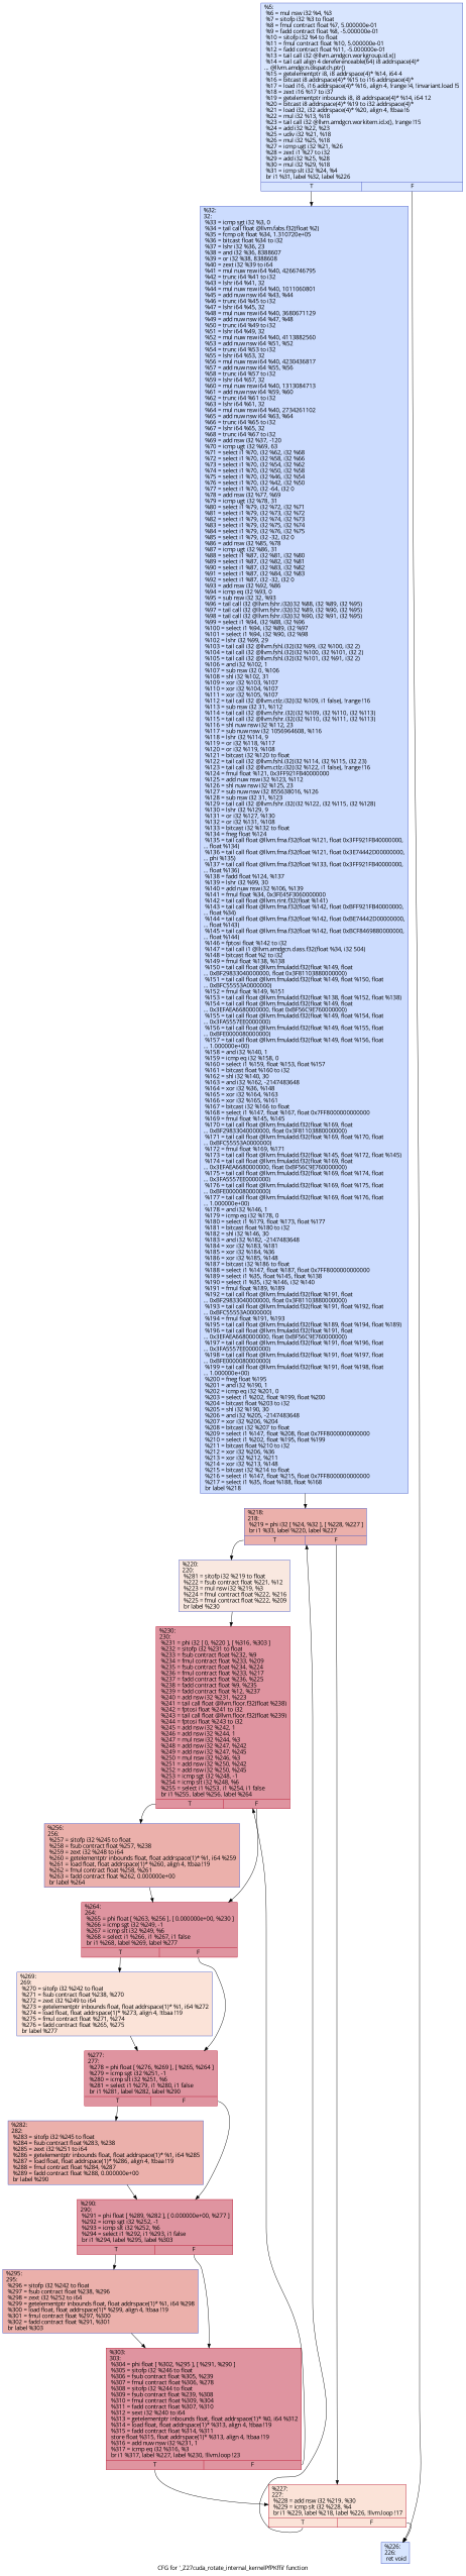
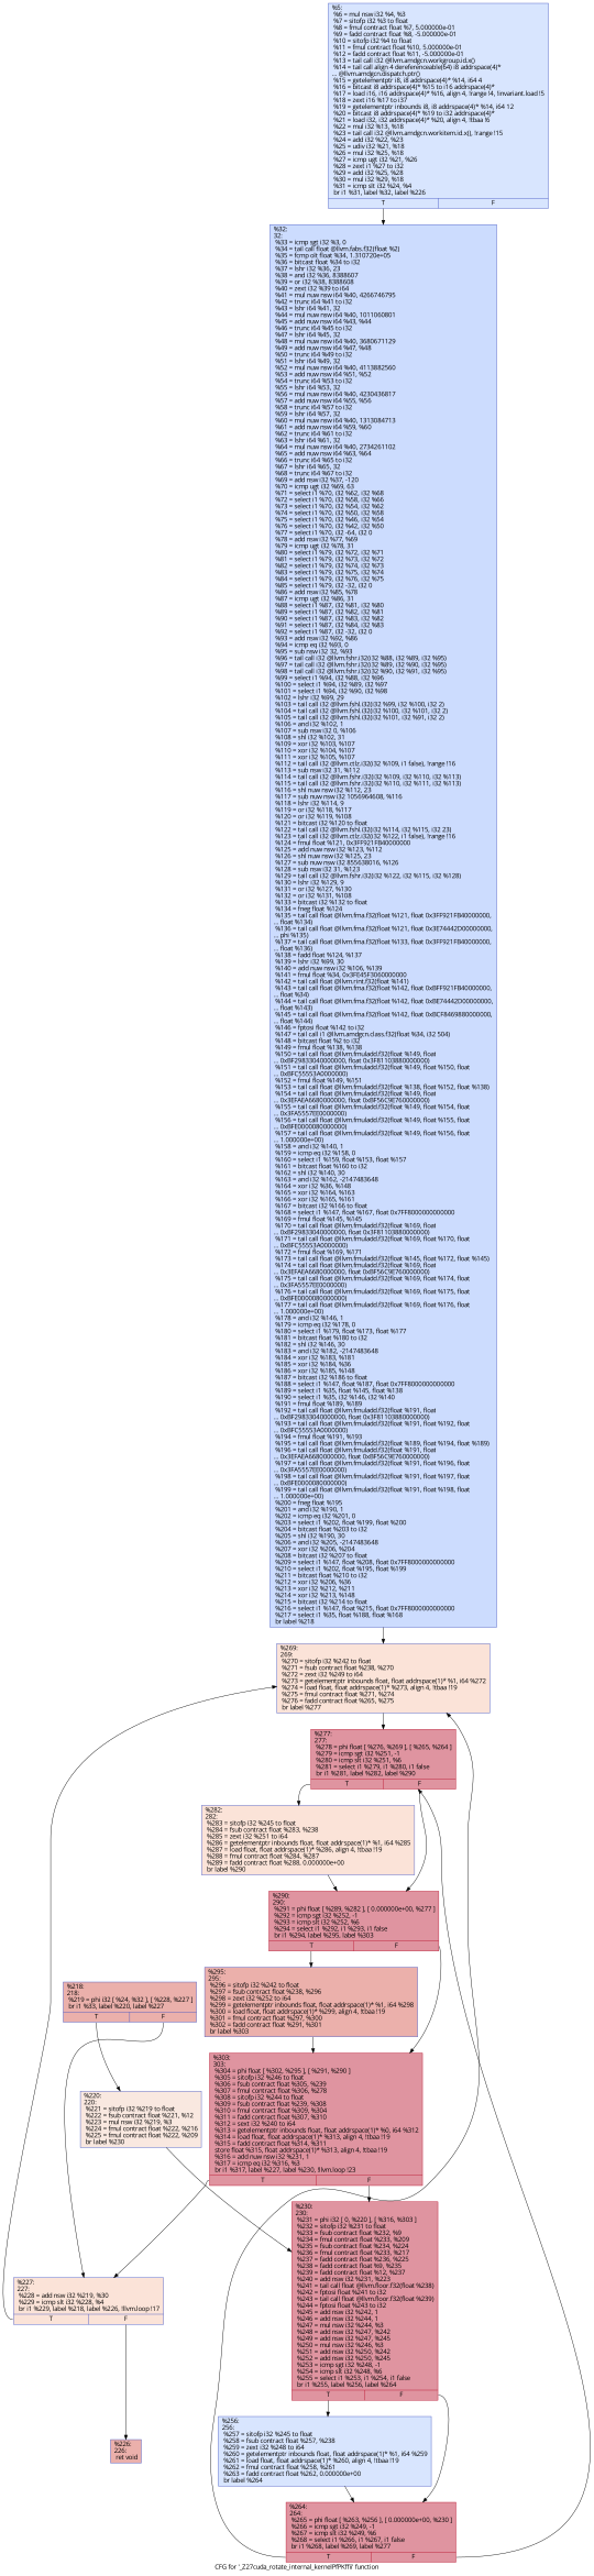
  digraph {
    fontname="Open Sans"
    label="CFG for '_Z27cuda_rotate_internal_kernelPfPKffii' function"
    node [color="#3d50c3ff" fillcolor="#b70d2870" fontname="Open Sans" shape=record style=filled]
    edge [fontname="Open Sans" tailport=s0]
    n1 [fillcolor="#a7c5fe70" label="{%5:\l  %6 = mul nsw i32 %4, %3\l  %7 = sitofp i32 %3 to float\l  %8 = fmul contract float %7, 5.000000e-01\l  %9 = fadd contract float %8, -5.000000e-01\l  %10 = sitofp i32 %4 to float\l  %11 = fmul contract float %10, 5.000000e-01\l  %12 = fadd contract float %11, -5.000000e-01\l  %13 = tail call i32 @llvm.amdgcn.workgroup.id.x()\l  %14 = tail call align 4 dereferenceable(64) i8 addrspace(4)*\l... @llvm.amdgcn.dispatch.ptr()\l  %15 = getelementptr i8, i8 addrspace(4)* %14, i64 4\l  %16 = bitcast i8 addrspace(4)* %15 to i16 addrspace(4)*\l  %17 = load i16, i16 addrspace(4)* %16, align 4, !range !4, !invariant.load !5\l  %18 = zext i16 %17 to i37\l  %19 = getelementptr inbounds i8, i8 addrspace(4)* %14, i64 12\l  %20 = bitcast i8 addrspace(4)* %19 to i32 addrspace(4)*\l  %21 = load i32, i32 addrspace(4)* %20, align 4, !tbaa !6\l  %22 = mul i32 %13, %18\l  %23 = tail call i32 @llvm.amdgcn.workitem.id.x(), !range !15\l  %24 = add i32 %22, %23\l  %25 = udiv i32 %21, %18\l  %26 = mul i32 %25, %18\l  %27 = icmp ugt i32 %21, %26\l  %28 = zext i1 %27 to i32\l  %29 = add i32 %25, %28\l  %30 = mul i32 %29, %18\l  %31 = icmp slt i32 %24, %4\l  br i1 %31, label %32, label %226\l|{<s0>T|<s1>F}}"]
    n2 [fillcolor="#8caffe70" label="{%32:\l32:                                               \l  %33 = icmp sgt i32 %3, 0\l  %34 = tail call float @llvm.fabs.f32(float %2)\l  %35 = fcmp olt float %34, 1.310720e+05\l  %36 = bitcast float %34 to i32\l  %37 = lshr i32 %36, 23\l  %38 = and i32 %36, 8388607\l  %39 = or i32 %38, 8388608\l  %40 = zext i32 %39 to i64\l  %41 = mul nuw nsw i64 %40, 4266746795\l  %42 = trunc i64 %41 to i32\l  %43 = lshr i64 %41, 32\l  %44 = mul nuw nsw i64 %40, 1011060801\l  %45 = add nuw nsw i64 %43, %44\l  %46 = trunc i64 %45 to i32\l  %47 = lshr i64 %45, 32\l  %48 = mul nuw nsw i64 %40, 3680671129\l  %49 = add nuw nsw i64 %47, %48\l  %50 = trunc i64 %49 to i32\l  %51 = lshr i64 %49, 32\l  %52 = mul nuw nsw i64 %40, 4113882560\l  %53 = add nuw nsw i64 %51, %52\l  %54 = trunc i64 %53 to i32\l  %55 = lshr i64 %53, 32\l  %56 = mul nuw nsw i64 %40, 4230436817\l  %57 = add nuw nsw i64 %55, %56\l  %58 = trunc i64 %57 to i32\l  %59 = lshr i64 %57, 32\l  %60 = mul nuw nsw i64 %40, 1313084713\l  %61 = add nuw nsw i64 %59, %60\l  %62 = trunc i64 %61 to i32\l  %63 = lshr i64 %61, 32\l  %64 = mul nuw nsw i64 %40, 2734261102\l  %65 = add nuw nsw i64 %63, %64\l  %66 = trunc i64 %65 to i32\l  %67 = lshr i64 %65, 32\l  %68 = trunc i64 %67 to i32\l  %69 = add nsw i32 %37, -120\l  %70 = icmp ugt i32 %69, 63\l  %71 = select i1 %70, i32 %62, i32 %68\l  %72 = select i1 %70, i32 %58, i32 %66\l  %73 = select i1 %70, i32 %54, i32 %62\l  %74 = select i1 %70, i32 %50, i32 %58\l  %75 = select i1 %70, i32 %46, i32 %54\l  %76 = select i1 %70, i32 %42, i32 %50\l  %77 = select i1 %70, i32 -64, i32 0\l  %78 = add nsw i32 %77, %69\l  %79 = icmp ugt i32 %78, 31\l  %80 = select i1 %79, i32 %72, i32 %71\l  %81 = select i1 %79, i32 %73, i32 %72\l  %82 = select i1 %79, i32 %74, i32 %73\l  %83 = select i1 %79, i32 %75, i32 %74\l  %84 = select i1 %79, i32 %76, i32 %75\l  %85 = select i1 %79, i32 -32, i32 0\l  %86 = add nsw i32 %85, %78\l  %87 = icmp ugt i32 %86, 31\l  %88 = select i1 %87, i32 %81, i32 %80\l  %89 = select i1 %87, i32 %82, i32 %81\l  %90 = select i1 %87, i32 %83, i32 %82\l  %91 = select i1 %87, i32 %84, i32 %83\l  %92 = select i1 %87, i32 -32, i32 0\l  %93 = add nsw i32 %92, %86\l  %94 = icmp eq i32 %93, 0\l  %95 = sub nsw i32 32, %93\l  %96 = tail call i32 @llvm.fshr.i32(i32 %88, i32 %89, i32 %95)\l  %97 = tail call i32 @llvm.fshr.i32(i32 %89, i32 %90, i32 %95)\l  %98 = tail call i32 @llvm.fshr.i32(i32 %90, i32 %91, i32 %95)\l  %99 = select i1 %94, i32 %88, i32 %96\l  %100 = select i1 %94, i32 %89, i32 %97\l  %101 = select i1 %94, i32 %90, i32 %98\l  %102 = lshr i32 %99, 29\l  %103 = tail call i32 @llvm.fshl.i32(i32 %99, i32 %100, i32 2)\l  %104 = tail call i32 @llvm.fshl.i32(i32 %100, i32 %101, i32 2)\l  %105 = tail call i32 @llvm.fshl.i32(i32 %101, i32 %91, i32 2)\l  %106 = and i32 %102, 1\l  %107 = sub nsw i32 0, %106\l  %108 = shl i32 %102, 31\l  %109 = xor i32 %103, %107\l  %110 = xor i32 %104, %107\l  %111 = xor i32 %105, %107\l  %112 = tail call i32 @llvm.ctlz.i32(i32 %109, i1 false), !range !16\l  %113 = sub nsw i32 31, %112\l  %114 = tail call i32 @llvm.fshr.i32(i32 %109, i32 %110, i32 %113)\l  %115 = tail call i32 @llvm.fshr.i32(i32 %110, i32 %111, i32 %113)\l  %116 = shl nuw nsw i32 %112, 23\l  %117 = sub nuw nsw i32 1056964608, %116\l  %118 = lshr i32 %114, 9\l  %119 = or i32 %118, %117\l  %120 = or i32 %119, %108\l  %121 = bitcast i32 %120 to float\l  %122 = tail call i32 @llvm.fshl.i32(i32 %114, i32 %115, i32 23)\l  %123 = tail call i32 @llvm.ctlz.i32(i32 %122, i1 false), !range !16\l  %124 = fmul float %121, 0x3FF921FB40000000\l  %125 = add nuw nsw i32 %123, %112\l  %126 = shl nuw nsw i32 %125, 23\l  %127 = sub nuw nsw i32 855638016, %126\l  %128 = sub nsw i32 31, %123\l  %129 = tail call i32 @llvm.fshr.i32(i32 %122, i32 %115, i32 %128)\l  %130 = lshr i32 %129, 9\l  %131 = or i32 %127, %130\l  %132 = or i32 %131, %108\l  %133 = bitcast i32 %132 to float\l  %134 = fneg float %124\l  %135 = tail call float @llvm.fma.f32(float %121, float 0x3FF921FB40000000,\l... float %134)\l  %136 = tail call float @llvm.fma.f32(float %121, float 0x3E74442D00000000,\l... phi %135)\l  %137 = tail call float @llvm.fma.f32(float %133, float 0x3FF921FB40000000,\l... float %136)\l  %138 = fadd float %124, %137\l  %139 = lshr i32 %99, 30\l  %140 = add nuw nsw i32 %106, %139\l  %141 = fmul float %34, 0x3FE45F3060000000\l  %142 = tail call float @llvm.rint.f32(float %141)\l  %143 = tail call float @llvm.fma.f32(float %142, float 0xBFF921FB40000000,\l... float %34)\l  %144 = tail call float @llvm.fma.f32(float %142, float 0xBE74442D00000000,\l... float %143)\l  %145 = tail call float @llvm.fma.f32(float %142, float 0xBCF8469880000000,\l... float %144)\l  %146 = fptosi float %142 to i32\l  %147 = tail call i1 @llvm.amdgcn.class.f32(float %34, i32 504)\l  %148 = bitcast float %2 to i32\l  %149 = fmul float %138, %138\l  %150 = tail call float @llvm.fmuladd.f32(float %149, float\l... 0xBF29833040000000, float 0x3F81103880000000)\l  %151 = tail call float @llvm.fmuladd.f32(float %149, float %150, float\l... 0xBFC55553A0000000)\l  %152 = fmul float %149, %151\l  %153 = tail call float @llvm.fmuladd.f32(float %138, float %152, float %138)\l  %154 = tail call float @llvm.fmuladd.f32(float %149, float\l... 0x3EFAEA6680000000, float 0xBF56C9E760000000)\l  %155 = tail call float @llvm.fmuladd.f32(float %149, float %154, float\l... 0x3FA5557EE0000000)\l  %156 = tail call float @llvm.fmuladd.f32(float %149, float %155, float\l... 0xBFE0000080000000)\l  %157 = tail call float @llvm.fmuladd.f32(float %149, float %156, float\l... 1.000000e+00)\l  %158 = and i32 %140, 1\l  %159 = icmp eq i32 %158, 0\l  %160 = select i1 %159, float %153, float %157\l  %161 = bitcast float %160 to i32\l  %162 = shl i32 %140, 30\l  %163 = and i32 %162, -2147483648\l  %164 = xor i32 %36, %148\l  %165 = xor i32 %164, %163\l  %166 = xor i32 %165, %161\l  %167 = bitcast i32 %166 to float\l  %168 = select i1 %147, float %167, float 0x7FF8000000000000\l  %169 = fmul float %145, %145\l  %170 = tail call float @llvm.fmuladd.f32(float %169, float\l... 0xBF29833040000000, float 0x3F81103880000000)\l  %171 = tail call float @llvm.fmuladd.f32(float %169, float %170, float\l... 0xBFC55553A0000000)\l  %172 = fmul float %169, %171\l  %173 = tail call float @llvm.fmuladd.f32(float %145, float %172, float %145)\l  %174 = tail call float @llvm.fmuladd.f32(float %169, float\l... 0x3EFAEA6680000000, float 0xBF56C9E760000000)\l  %175 = tail call float @llvm.fmuladd.f32(float %169, float %174, float\l... 0x3FA5557EE0000000)\l  %176 = tail call float @llvm.fmuladd.f32(float %169, float %175, float\l... 0xBFE0000080000000)\l  %177 = tail call float @llvm.fmuladd.f32(float %169, float %176, float\l... 1.000000e+00)\l  %178 = and i32 %146, 1\l  %179 = icmp eq i32 %178, 0\l  %180 = select i1 %179, float %173, float %177\l  %181 = bitcast float %180 to i32\l  %182 = shl i32 %146, 30\l  %183 = and i32 %182, -2147483648\l  %184 = xor i32 %183, %181\l  %185 = xor i32 %184, %36\l  %186 = xor i32 %185, %148\l  %187 = bitcast i32 %186 to float\l  %188 = select i1 %147, float %187, float 0x7FF8000000000000\l  %189 = select i1 %35, float %145, float %138\l  %190 = select i1 %35, i32 %146, i32 %140\l  %191 = fmul float %189, %189\l  %192 = tail call float @llvm.fmuladd.f32(float %191, float\l... 0xBF29833040000000, float 0x3F81103880000000)\l  %193 = tail call float @llvm.fmuladd.f32(float %191, float %192, float\l... 0xBFC55553A0000000)\l  %194 = fmul float %191, %193\l  %195 = tail call float @llvm.fmuladd.f32(float %189, float %194, float %189)\l  %196 = tail call float @llvm.fmuladd.f32(float %191, float\l... 0x3EFAEA6680000000, float 0xBF56C9E760000000)\l  %197 = tail call float @llvm.fmuladd.f32(float %191, float %196, float\l... 0x3FA5557EE0000000)\l  %198 = tail call float @llvm.fmuladd.f32(float %191, float %197, float\l... 0xBFE0000080000000)\l  %199 = tail call float @llvm.fmuladd.f32(float %191, float %198, float\l... 1.000000e+00)\l  %200 = fneg float %195\l  %201 = and i32 %190, 1\l  %202 = icmp eq i32 %201, 0\l  %203 = select i1 %202, float %199, float %200\l  %204 = bitcast float %203 to i32\l  %205 = shl i32 %190, 30\l  %206 = and i32 %205, -2147483648\l  %207 = xor i32 %206, %204\l  %208 = bitcast i32 %207 to float\l  %209 = select i1 %147, float %208, float 0x7FF8000000000000\l  %210 = select i1 %202, float %195, float %199\l  %211 = bitcast float %210 to i32\l  %212 = xor i32 %206, %36\l  %213 = xor i32 %212, %211\l  %214 = xor i32 %213, %148\l  %215 = bitcast i32 %214 to float\l  %216 = select i1 %147, float %215, float 0x7FF8000000000000\l  %217 = select i1 %35, float %188, float %168\l  br label %218\l}"]
-   n3 [fillcolor="#a7c5fe70" label="{%226:\l226:                                              \l  ret void\l}"]
+   n3 [fillcolor="#d24b4070" label="{%226:\l226:                                              \l  ret void\l}"]
    n4 [fillcolor="#d24b4070" label="{%218:\l218:                                              \l  %219 = phi i32 [ %24, %32 ], [ %228, %227 ]\l  br i1 %33, label %220, label %227\l|{<s0>T|<s1>F}}"]
-   n5 [fillcolor="#f1ccb870" label="{%220:\l220:                                              \l  %281 = sitofp i32 %219 to float\l  %222 = fsub contract float %221, %12\l  %223 = mul nsw i32 %219, %3\l  %224 = fmul contract float %222, %216\l  %225 = fmul contract float %222, %209\l  br label %230\l}"]
-   n6 [color="#b70d28ff" fillcolor="#f6bfa670" label="{%227:\l227:                                              \l  %228 = add nsw i32 %219, %30\l  %229 = icmp slt i32 %228, %4\l  br i1 %229, label %218, label %226, !llvm.loop !17\l|{<s0>T|<s1>F}}"]
+   n5 [fillcolor="#f1ccb870" label="{%220:\l220:                                              \l  %221 = sitofp i32 %219 to float\l  %222 = fsub contract float %221, %12\l  %223 = mul nsw i32 %219, %3\l  %224 = fmul contract float %222, %216\l  %225 = fmul contract float %222, %209\l  br label %230\l}"]
+   n6 [fillcolor="#f6bfa670" label="{%227:\l227:                                              \l  %228 = add nsw i32 %219, %30\l  %229 = icmp slt i32 %228, %4\l  br i1 %229, label %218, label %226, !llvm.loop !17\l|{<s0>T|<s1>F}}"]
    n7 [color="#b70d28ff" label="{%230:\l230:                                              \l  %231 = phi i32 [ 0, %220 ], [ %316, %303 ]\l  %232 = sitofp i32 %231 to float\l  %233 = fsub contract float %232, %9\l  %234 = fmul contract float %233, %209\l  %235 = fsub contract float %234, %224\l  %236 = fmul contract float %233, %217\l  %237 = fadd contract float %236, %225\l  %238 = fadd contract float %9, %235\l  %239 = fadd contract float %12, %237\l  %240 = add nsw i32 %231, %223\l  %241 = tail call float @llvm.floor.f32(float %238)\l  %242 = fptosi float %241 to i32\l  %243 = tail call float @llvm.floor.f32(float %239)\l  %244 = fptosi float %243 to i32\l  %245 = add nsw i32 %242, 1\l  %246 = add nsw i32 %244, 1\l  %247 = mul nsw i32 %244, %3\l  %248 = add nsw i32 %247, %242\l  %249 = add nsw i32 %247, %245\l  %250 = mul nsw i32 %246, %3\l  %251 = add nsw i32 %250, %242\l  %252 = add nsw i32 %250, %245\l  %253 = icmp sgt i32 %248, -1\l  %254 = icmp slt i32 %248, %6\l  %255 = select i1 %253, i1 %254, i1 false\l  br i1 %255, label %256, label %264\l|{<s0>T|<s1>F}}"]
-   n8 [fillcolor="#d24b4070" label="{%256:\l256:                                              \l  %257 = sitofp i32 %245 to float\l  %258 = fsub contract float %257, %238\l  %259 = zext i32 %248 to i64\l  %260 = getelementptr inbounds float, float addrspace(1)* %1, i64 %259\l  %261 = load float, float addrspace(1)* %260, align 4, !tbaa !19\l  %262 = fmul contract float %258, %261\l  %263 = fadd contract float %262, 0.000000e+00\l  br label %264\l}"]
+   n8 [fillcolor="#a7c5fe70" label="{%256:\l256:                                              \l  %257 = sitofp i32 %245 to float\l  %258 = fsub contract float %257, %238\l  %259 = zext i32 %248 to i64\l  %260 = getelementptr inbounds float, float addrspace(1)* %1, i64 %259\l  %261 = load float, float addrspace(1)* %260, align 4, !tbaa !19\l  %262 = fmul contract float %258, %261\l  %263 = fadd contract float %262, 0.000000e+00\l  br label %264\l}"]
    n9 [color="#b70d28ff" label="{%264:\l264:                                              \l  %265 = phi float [ %263, %256 ], [ 0.000000e+00, %230 ]\l  %266 = icmp sgt i32 %249, -1\l  %267 = icmp slt i32 %249, %6\l  %268 = select i1 %266, i1 %267, i1 false\l  br i1 %268, label %269, label %277\l|{<s0>T|<s1>F}}"]
    n10 [fillcolor="#f6bfa670" label="{%269:\l269:                                              \l  %270 = sitofp i32 %242 to float\l  %271 = fsub contract float %238, %270\l  %272 = zext i32 %249 to i64\l  %273 = getelementptr inbounds float, float addrspace(1)* %1, i64 %272\l  %274 = load float, float addrspace(1)* %273, align 4, !tbaa !19\l  %275 = fmul contract float %271, %274\l  %276 = fadd contract float %265, %275\l  br label %277\l}"]
    n11 [color="#b70d28ff" label="{%277:\l277:                                              \l  %278 = phi float [ %276, %269 ], [ %265, %264 ]\l  %279 = icmp sgt i32 %251, -1\l  %280 = icmp slt i32 %251, %6\l  %281 = select i1 %279, i1 %280, i1 false\l  br i1 %281, label %282, label %290\l|{<s0>T|<s1>F}}"]
-   n12 [fillcolor="#d24b4070" label="{%282:\l282:                                              \l  %283 = sitofp i32 %245 to float\l  %284 = fsub contract float %283, %238\l  %285 = zext i32 %251 to i64\l  %286 = getelementptr inbounds float, float addrspace(1)* %1, i64 %285\l  %287 = load float, float addrspace(1)* %286, align 4, !tbaa !19\l  %288 = fmul contract float %284, %287\l  %289 = fadd contract float %288, 0.000000e+00\l  br label %290\l}"]
+   n12 [fillcolor="#f6bfa670" label="{%282:\l282:                                              \l  %283 = sitofp i32 %245 to float\l  %284 = fsub contract float %283, %238\l  %285 = zext i32 %251 to i64\l  %286 = getelementptr inbounds float, float addrspace(1)* %1, i64 %285\l  %287 = load float, float addrspace(1)* %286, align 4, !tbaa !19\l  %288 = fmul contract float %284, %287\l  %289 = fadd contract float %288, 0.000000e+00\l  br label %290\l}"]
    n13 [color="#b70d28ff" label="{%290:\l290:                                              \l  %291 = phi float [ %289, %282 ], [ 0.000000e+00, %277 ]\l  %292 = icmp sgt i32 %252, -1\l  %293 = icmp slt i32 %252, %6\l  %294 = select i1 %292, i1 %293, i1 false\l  br i1 %294, label %295, label %303\l|{<s0>T|<s1>F}}"]
    n14 [fillcolor="#d24b4070" label="{%295:\l295:                                              \l  %296 = sitofp i32 %242 to float\l  %297 = fsub contract float %238, %296\l  %298 = zext i32 %252 to i64\l  %299 = getelementptr inbounds float, float addrspace(1)* %1, i64 %298\l  %300 = load float, float addrspace(1)* %299, align 4, !tbaa !19\l  %301 = fmul contract float %297, %300\l  %302 = fadd contract float %291, %301\l  br label %303\l}"]
    n15 [color="#b70d28ff" label="{%303:\l303:                                              \l  %304 = phi float [ %302, %295 ], [ %291, %290 ]\l  %305 = sitofp i32 %246 to float\l  %306 = fsub contract float %305, %239\l  %307 = fmul contract float %306, %278\l  %308 = sitofp i32 %244 to float\l  %309 = fsub contract float %239, %308\l  %310 = fmul contract float %309, %304\l  %311 = fadd contract float %307, %310\l  %312 = sext i32 %240 to i64\l  %313 = getelementptr inbounds float, float addrspace(1)* %0, i64 %312\l  %314 = load float, float addrspace(1)* %313, align 4, !tbaa !19\l  %315 = fadd contract float %314, %311\l  store float %315, float addrspace(1)* %313, align 4, !tbaa !19\l  %316 = add nuw nsw i32 %231, 1\l  %317 = icmp eq i32 %316, %3\l  br i1 %317, label %227, label %230, !llvm.loop !23\l|{<s0>T|<s1>F}}"]
    n1 -> n2
-   n1 -> n3 [tailport=s1]
-   n2 -> n4
+   n2 -> n10
    n4 -> n5
    n4 -> n6 [tailport=s1]
    n5 -> n7
    n6 -> n3 [tailport=s1]
-   n6 -> n4
+   n6 -> n10
    n7 -> n8
    n7 -> n9 [tailport=s1]
    n8 -> n9
    n9 -> n10
    n9 -> n11 [tailport=s1]
    n10 -> n11
    n11 -> n12
    n11 -> n13 [tailport=s1]
    n12 -> n13
    n13 -> n14
    n13 -> n15 [tailport=s1]
    n14 -> n15
    n15 -> n6
    n15 -> n7 [tailport=s1]
  }
